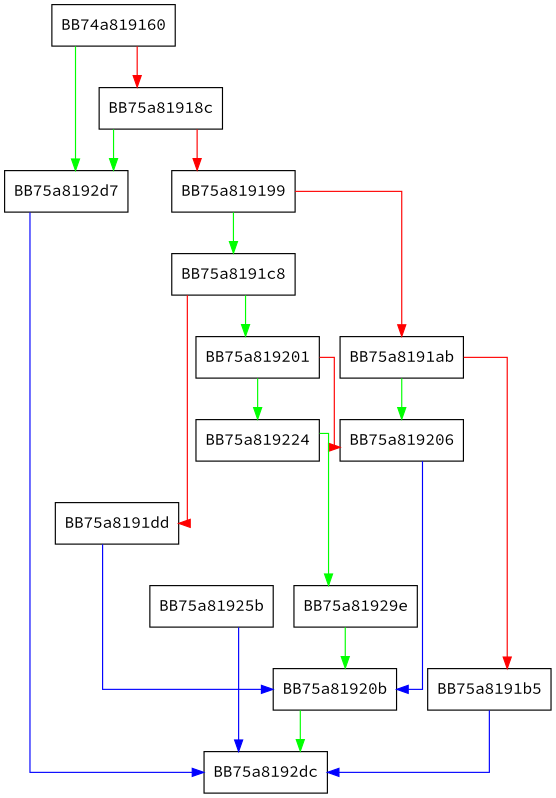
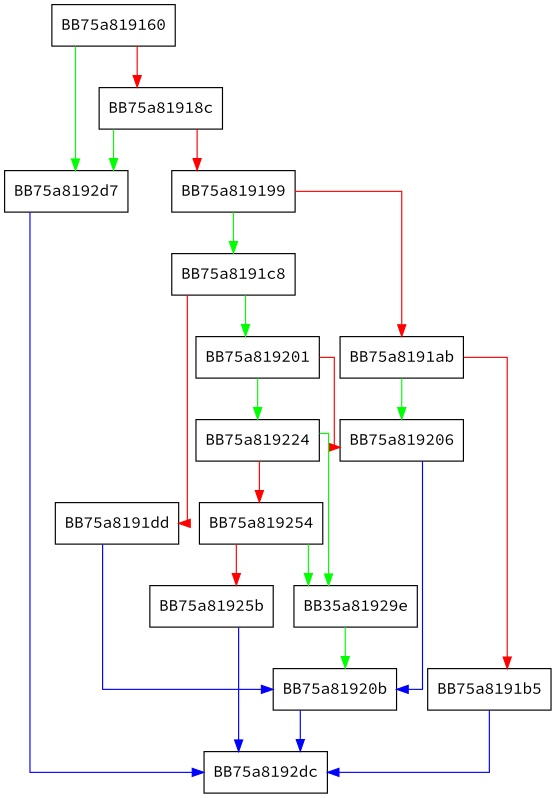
  digraph {
    fontname="Source Code Pro"
    splines=ortho
    node [fontname="Source Code Pro" shape=box]
    edge [color=green fontname="Source Code Pro"]
-   BB75a819160 [label=BB74a819160]
+   BB75a819160
    BB75a8192d7
    BB75a81918c
    BB75a8192dc
    BB75a819199
    BB75a8191c8
    BB75a8191ab
    BB75a819201
    BB75a8191dd
    BB75a8191b5
    BB75a819206
    BB75a819224
    BB75a81920b
-   BB75a81929e
+   BB75a81929e [label=BB35a81929e]
+   BB75a819254
    BB75a81925b
    BB75a819160 -> BB75a8192d7
    BB75a819160 -> BB75a81918c [color=red]
    BB75a8192d7 -> BB75a8192dc [color=blue]
    BB75a81918c -> BB75a8192d7
    BB75a81918c -> BB75a819199 [color=red]
    BB75a819199 -> BB75a8191c8
    BB75a819199 -> BB75a8191ab [color=red]
    BB75a8191c8 -> BB75a819201
    BB75a8191c8 -> BB75a8191dd [color=red]
    BB75a8191ab -> BB75a8191b5 [color=red]
    BB75a8191ab -> BB75a819206
    BB75a819201 -> BB75a819206 [color=red]
    BB75a819201 -> BB75a819224
    BB75a8191dd -> BB75a81920b [color=blue]
    BB75a8191b5 -> BB75a8192dc [color=blue]
    BB75a819206 -> BB75a81920b [color=blue]
    BB75a819224 -> BB75a81929e
-   BB75a81920b -> BB75a8192dc
+   BB75a819224 -> BB75a819254 [color=red]
+   BB75a81920b -> BB75a8192dc [color=blue]
    BB75a81929e -> BB75a81920b
+   BB75a819254 -> BB75a81929e
+   BB75a819254 -> BB75a81925b [color=red]
    BB75a81925b -> BB75a8192dc [color=blue]
  }
